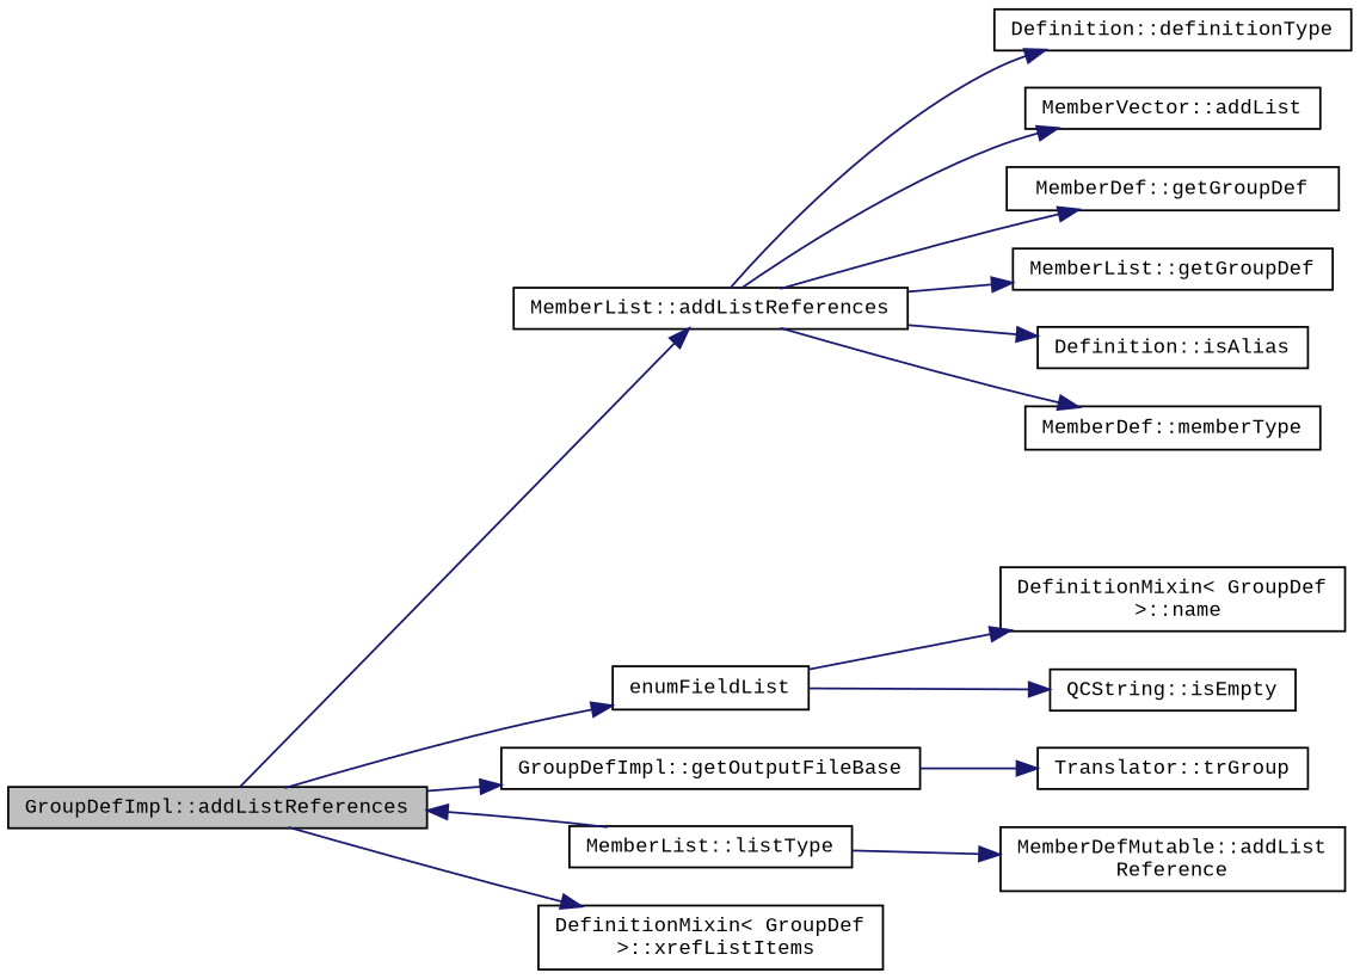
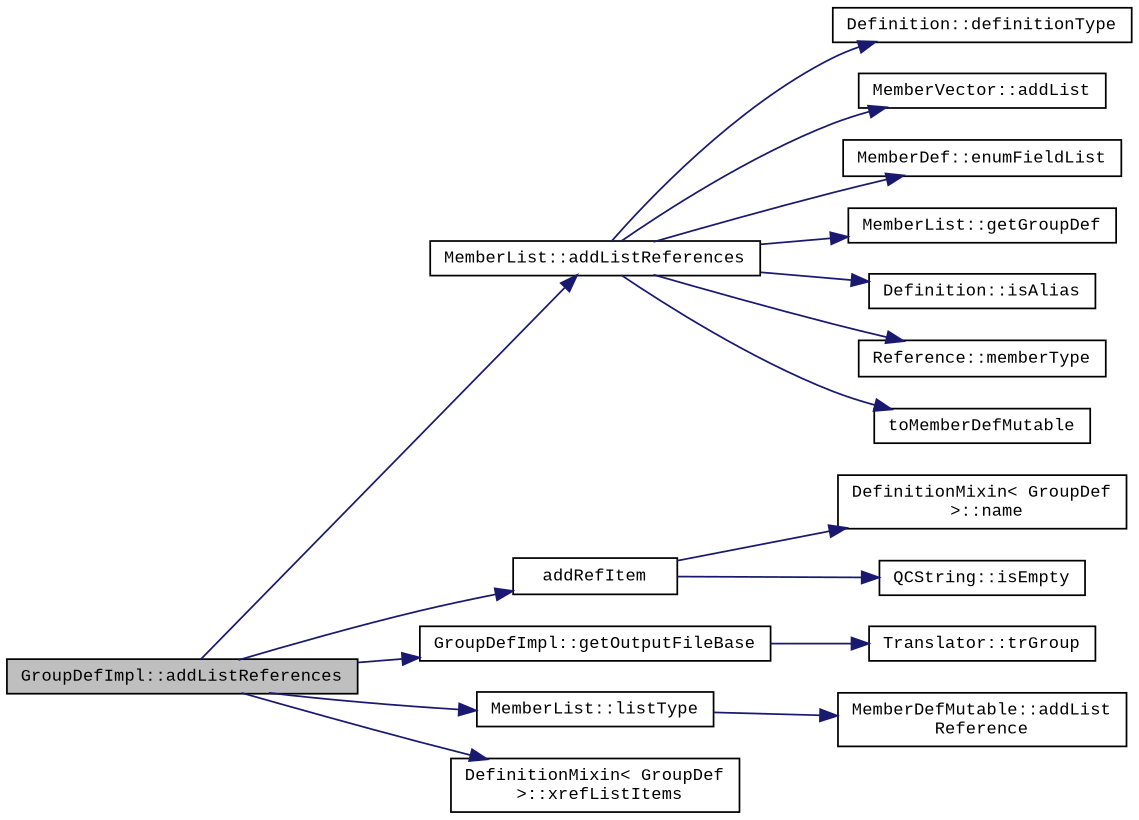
  digraph {
    fontname="Liberation Mono"
    rankdir=LR
    node [color=black fillcolor=white fontname="Liberation Mono" fontsize=10 shape=record style=filled]
    edge [color=midnightblue fontname="Liberation Mono" fontsize=10 labelfontname=Helvetica labelfontsize=10 style=solid]
    n1 [fillcolor=grey75 fontcolor=black height=0.2 label="GroupDefImpl::addListReferences" width=0.4]
    n2 [height=0.2 label="MemberList::addListReferences" width=0.4]
-   n3 [height=0.2 label=enumFieldList width=0.4]
+   n3 [height=0.2 label=addRefItem width=0.4]
    n4 [height=0.2 label="GroupDefImpl::getOutputFileBase" width=0.4]
    n5 [height=0.2 label="MemberList::listType" width=0.4]
    n6 [height=0.2 label="DefinitionMixin\< GroupDef\l \>::xrefListItems" width=0.4]
    n7 [height=0.2 label="Definition::definitionType" width=0.4]
    n8 [height=0.2 label="MemberVector::addList" width=0.4]
-   n9 [height=0.2 label="MemberDef::getGroupDef" width=0.4]
+   n9 [height=0.2 label="MemberDef::enumFieldList" width=0.4]
    n10 [height=0.2 label="MemberList::getGroupDef" width=0.4]
    n11 [height=0.2 label="Definition::isAlias" width=0.4]
-   n12 [height=0.2 label="MemberDef::memberType" width=0.4]
+   n12 [height=0.2 label="Reference::memberType" width=0.4]
+   n13 [height=0.2 label=toMemberDefMutable width=0.4]
    n14 [height=0.2 label="DefinitionMixin\< GroupDef\l \>::name" width=0.4]
    n15 [height=0.2 label="QCString::isEmpty" width=0.4]
    n16 [height=0.2 label="Translator::trGroup" width=0.4]
    n17 [height=0.2 label="MemberDefMutable::addList\lReference" width=0.4]
    n1 -> n2
    n1 -> n3
    n1 -> n4
-   n5 -> n1
+   n1 -> n5
    n1 -> n6
    n2 -> n7
    n2 -> n8
    n2 -> n9
    n2 -> n10
    n2 -> n11
    n2 -> n12
+   n2 -> n13
    n3 -> n14
    n3 -> n15
    n4 -> n16
    n5 -> n17
  }
